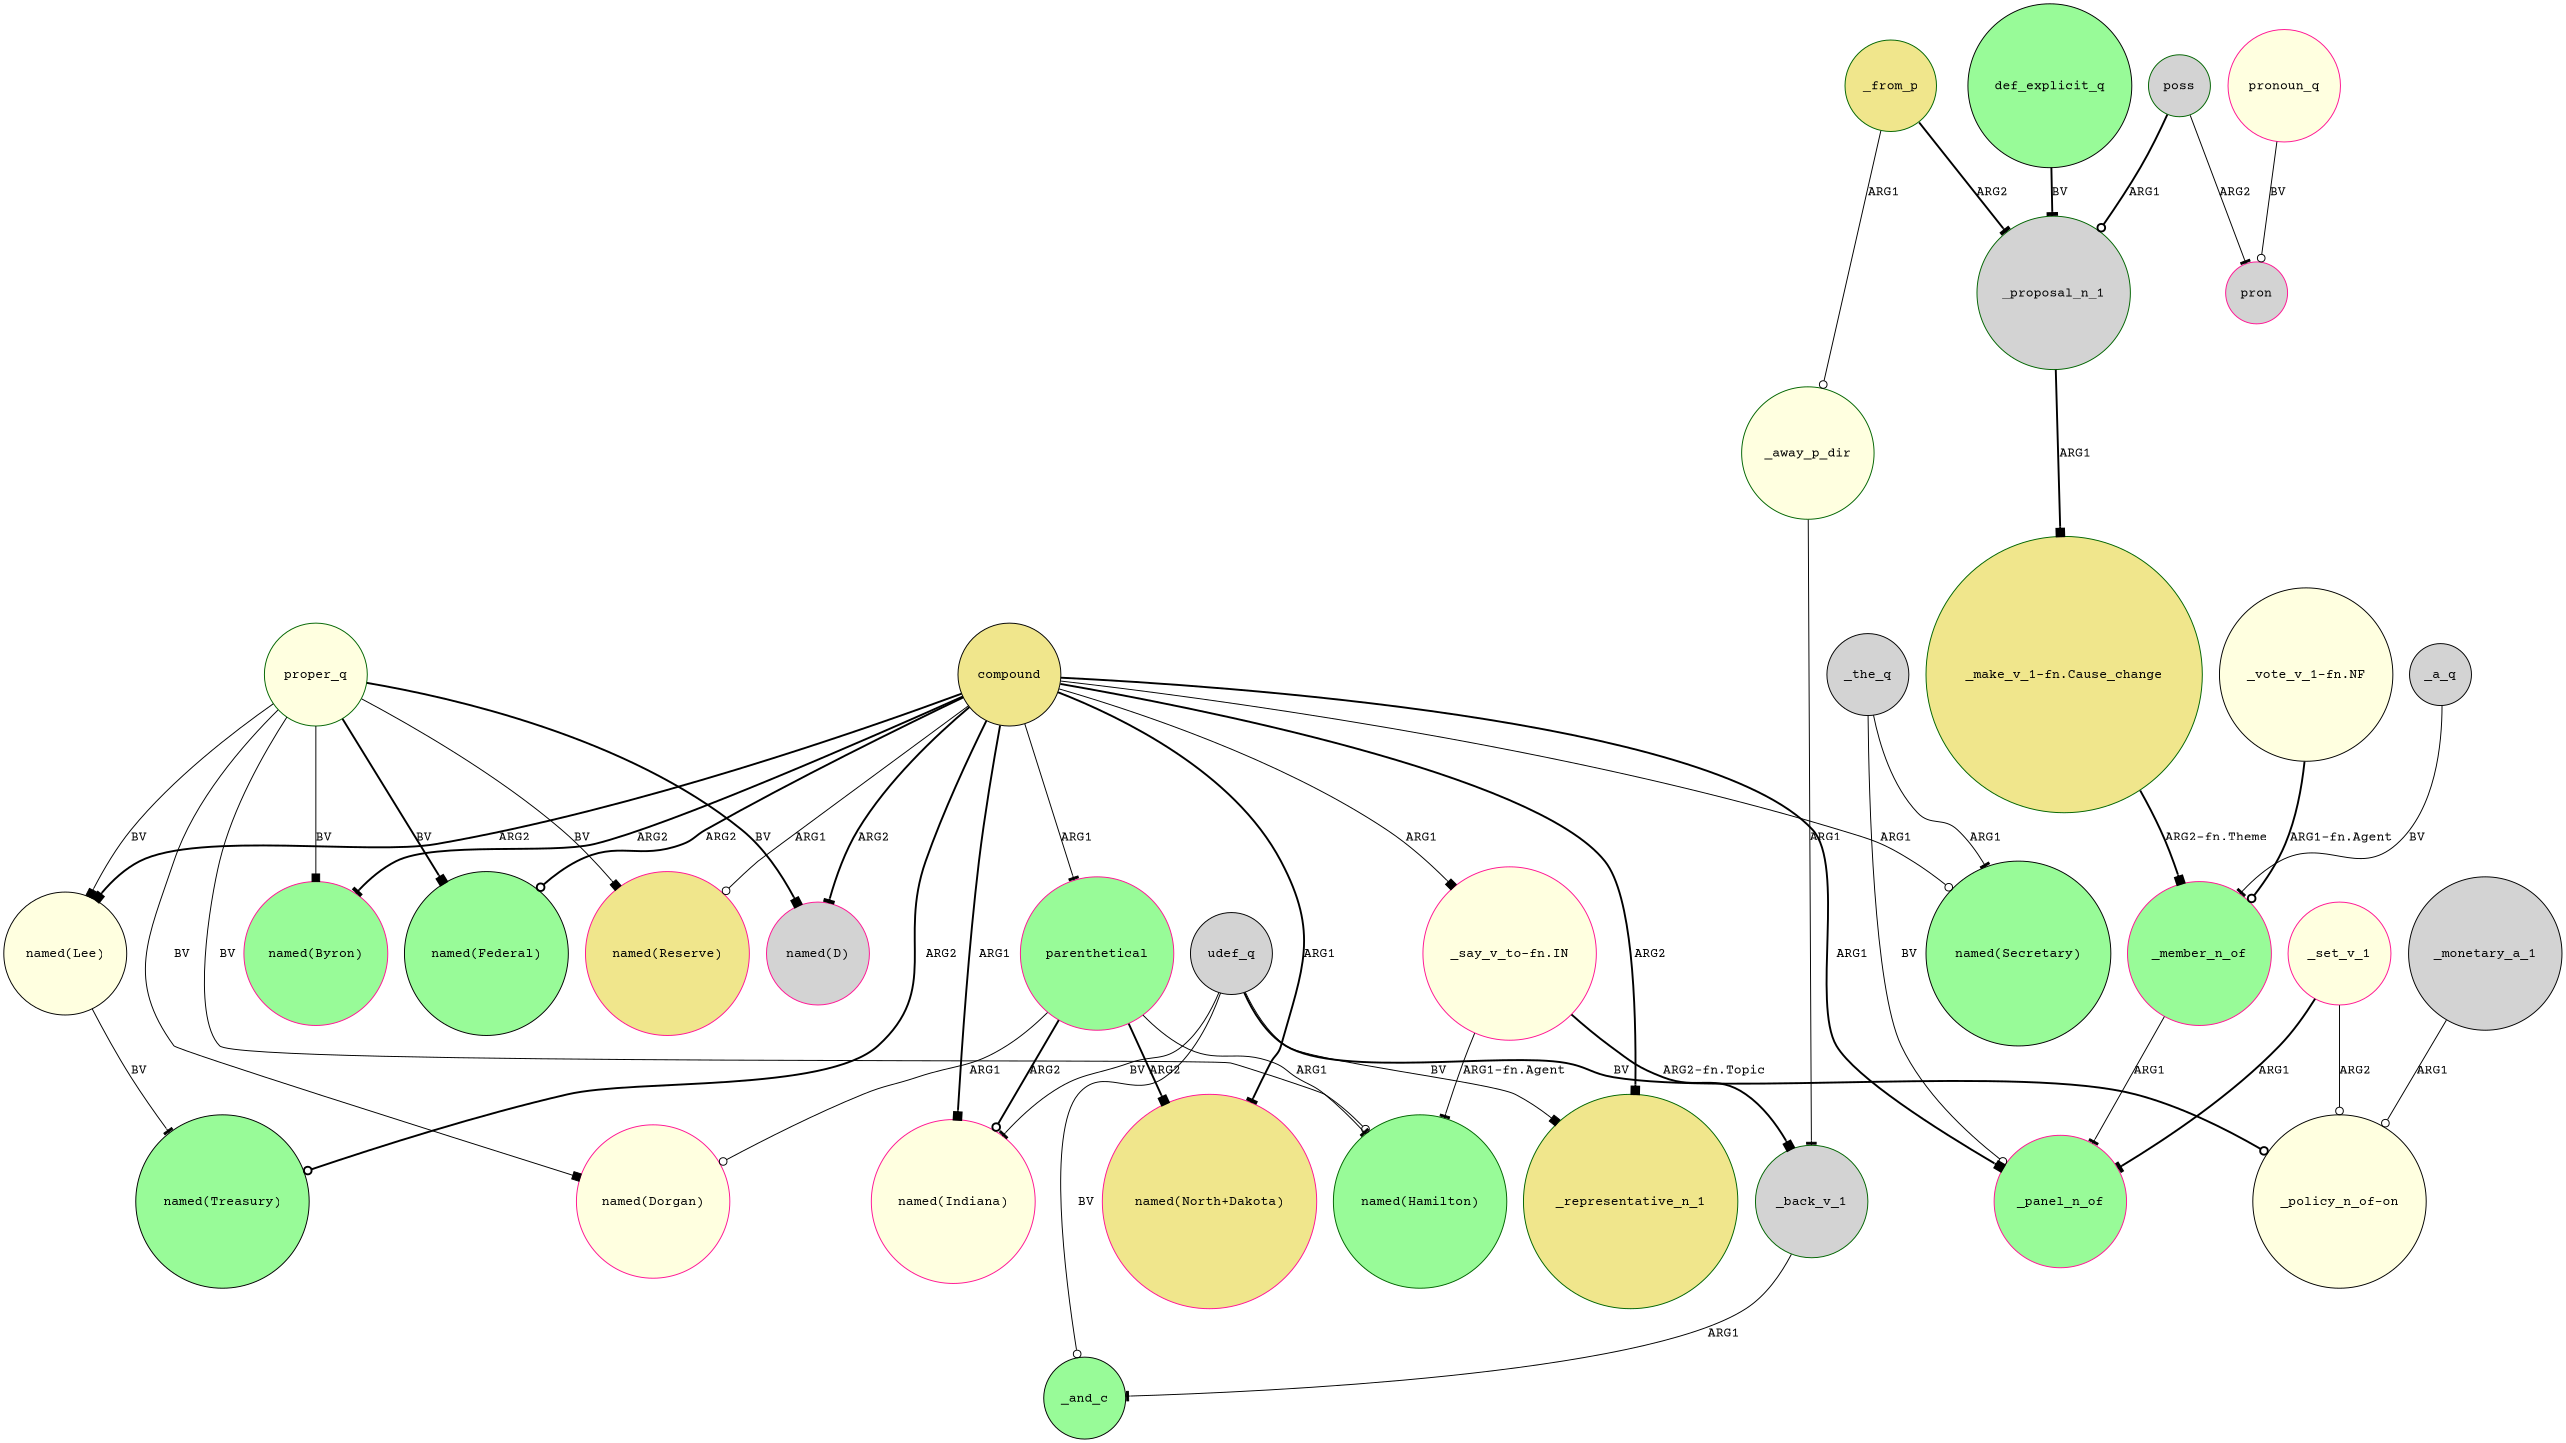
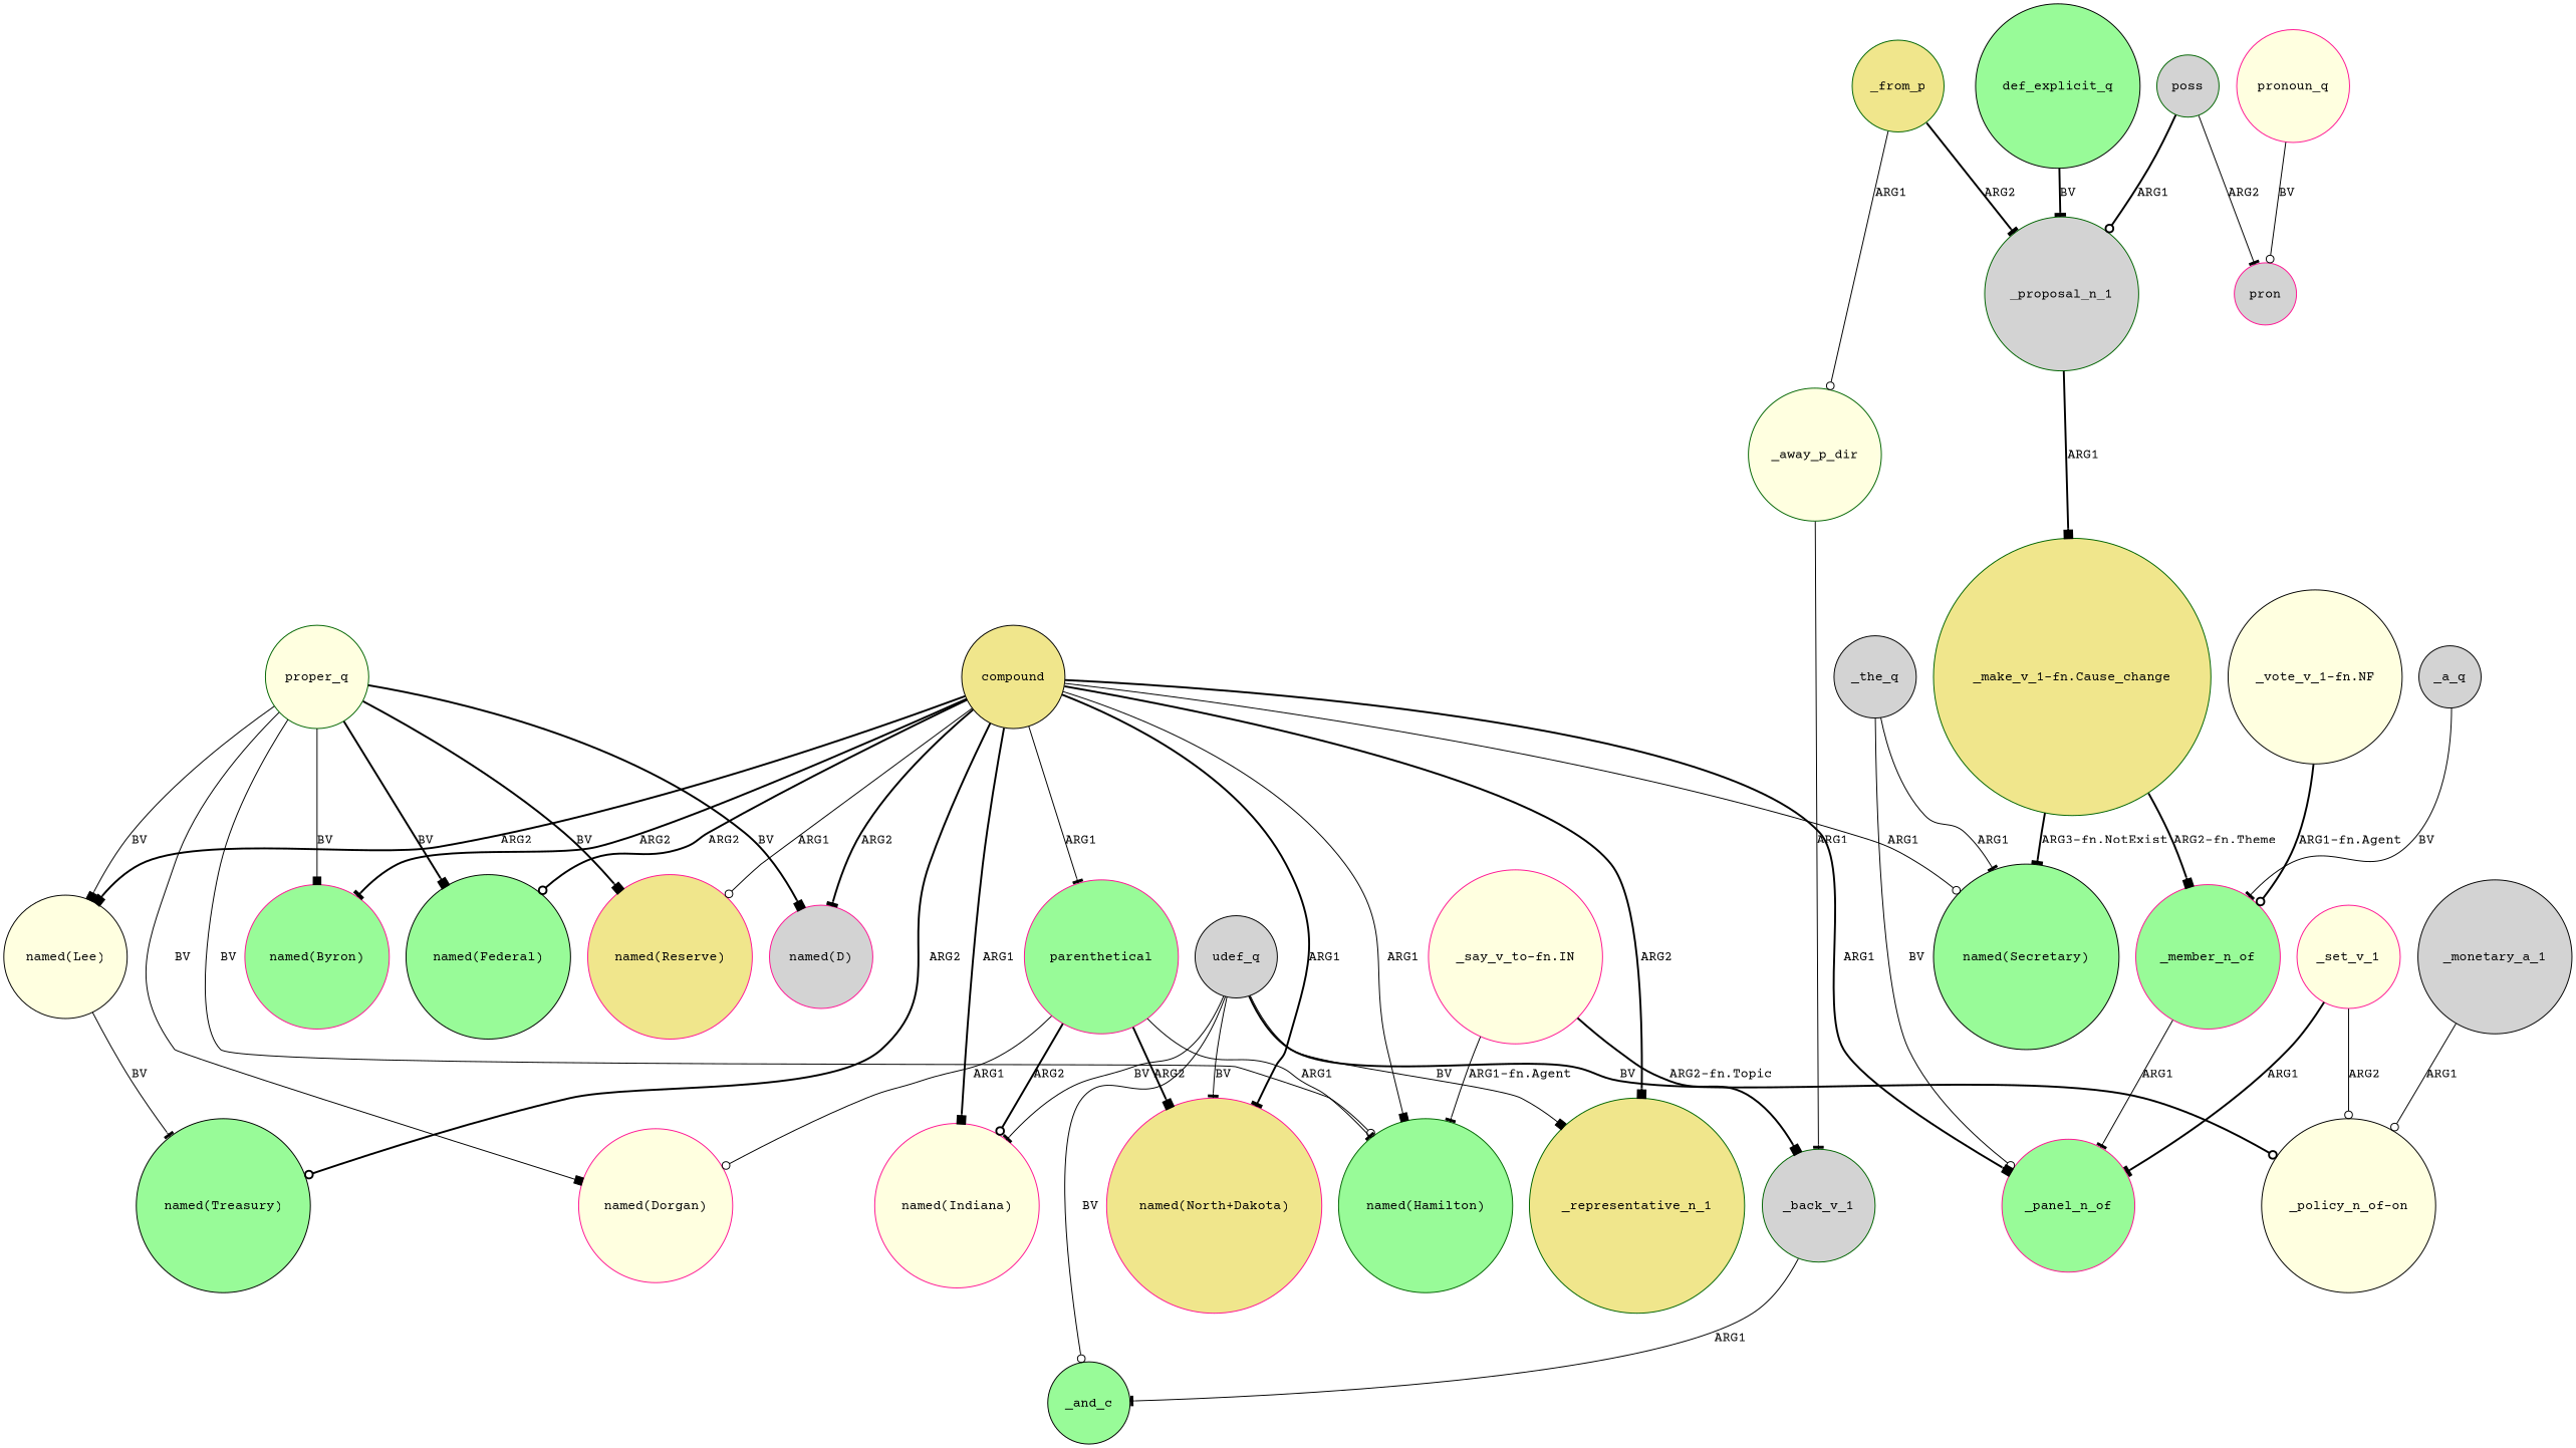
  digraph {
    fontname="Courier Prime"
    node [color=black fillcolor=lightyellow fontname="Courier Prime" shape=circle style=filled]
    edge [arrowhead=tee fontname="Courier Prime" style=solid]
    compound [fillcolor=khaki]
    "named(Lee)"
    "named(Reserve)" [color=deeppink fillcolor=khaki]
    "named(North+Dakota)" [color=deeppink fillcolor=khaki]
    "named(Treasury)" [fillcolor=palegreen]
    "named(Byron)" [color=deeppink fillcolor=palegreen]
    _panel_n_of [color=deeppink fillcolor=palegreen]
    "named(Hamilton)" [color=darkgreen fillcolor=palegreen]
    "named(Indiana)" [color=deeppink]
    _representative_n_1 [color=darkgreen fillcolor=khaki]
    "named(Secretary)" [fillcolor=palegreen]
    "named(D)" [color=deeppink fillcolor=lightgrey]
    "named(Federal)" [fillcolor=palegreen]
    parenthetical [color=deeppink fillcolor=palegreen]
    "named(Dorgan)" [color=deeppink]
    _from_p [color=darkgreen fillcolor=khaki]
    _away_p_dir [color=darkgreen]
    _proposal_n_1 [color=darkgreen fillcolor=lightgrey]
    _back_v_1 [color=darkgreen fillcolor=lightgrey]
    "_make_v_1-fn.Cause_change" [color=darkgreen fillcolor=khaki]
    _and_c [fillcolor=palegreen]
    udef_q [fillcolor=lightgrey]
    "_policy_n_of-on"
    proper_q [color=darkgreen]
    _set_v_1 [color=deeppink]
    poss [color=darkgreen fillcolor=lightgrey]
    pron [color=deeppink fillcolor=lightgrey]
    _member_n_of [color=deeppink fillcolor=palegreen]
    "_vote_v_1-fn.NF"
    pronoun_q [color=deeppink]
    _the_q [fillcolor=lightgrey]
    _monetary_a_1 [fillcolor=lightgrey]
    def_explicit_q [fillcolor=palegreen]
    "_say_v_to-fn.IN" [color=deeppink]
    _a_q [fillcolor=lightgrey]
    compound -> "named(Lee)" [arrowhead=box label=ARG2 style=bold]
    compound -> "named(Reserve)" [arrowhead=odot label=ARG1]
    compound -> "named(North+Dakota)" [label=ARG1 style=bold]
    compound -> "named(Treasury)" [arrowhead=odot label=ARG2 style=bold]
    compound -> "named(Byron)" [label=ARG2 style=bold]
    compound -> _panel_n_of [arrowhead=box label=ARG1 style=bold]
-   compound -> "_say_v_to-fn.IN" [arrowhead=box label=ARG1]
+   compound -> "named(Hamilton)" [arrowhead=box label=ARG1]
    compound -> "named(Indiana)" [arrowhead=box label=ARG1 style=bold]
    compound -> _representative_n_1 [arrowhead=box label=ARG2 style=bold]
    compound -> "named(Secretary)" [arrowhead=odot label=ARG1]
    compound -> "named(D)" [label=ARG2 style=bold]
    compound -> "named(Federal)" [arrowhead=odot label=ARG2 style=bold]
    compound -> parenthetical [label=ARG1]
    "named(Lee)" -> "named(Treasury)" [label=BV]
    parenthetical -> "named(North+Dakota)" [arrowhead=box label=ARG2 style=bold]
    parenthetical -> "named(Hamilton)" [label=ARG1]
    parenthetical -> "named(Indiana)" [arrowhead=odot label=ARG2 style=bold]
    parenthetical -> "named(Dorgan)" [arrowhead=odot label=ARG1]
    _from_p -> _away_p_dir [arrowhead=odot label=ARG1]
    _from_p -> _proposal_n_1 [label=ARG2 style=bold]
    _away_p_dir -> _back_v_1 [label=ARG1]
    _proposal_n_1 -> "_make_v_1-fn.Cause_change" [arrowhead=box label=ARG1 style=bold]
    _back_v_1 -> _and_c [label=ARG1]
+   "_make_v_1-fn.Cause_change" -> "named(Secretary)" [label="ARG3-fn.NotExist" style=bold]
    "_make_v_1-fn.Cause_change" -> _member_n_of [arrowhead=box label="ARG2-fn.Theme" style=bold]
+   udef_q -> "named(North+Dakota)" [label=BV]
    udef_q -> "named(Indiana)" [label=BV]
    udef_q -> _representative_n_1 [arrowhead=box label=BV]
    udef_q -> _and_c [arrowhead=odot label=BV]
    udef_q -> "_policy_n_of-on" [arrowhead=odot label=BV style=bold]
    proper_q -> "named(Lee)" [arrowhead=box label=BV]
-   proper_q -> "named(Reserve)" [arrowhead=box label=BV]
+   proper_q -> "named(Reserve)" [arrowhead=box label=BV style=bold]
    proper_q -> "named(Byron)" [arrowhead=box label=BV]
    proper_q -> "named(Hamilton)" [arrowhead=odot label=BV]
    proper_q -> "named(D)" [arrowhead=box label=BV style=bold]
    proper_q -> "named(Federal)" [arrowhead=box label=BV style=bold]
    proper_q -> "named(Dorgan)" [arrowhead=box label=BV]
    _set_v_1 -> _panel_n_of [label=ARG1 style=bold]
    _set_v_1 -> "_policy_n_of-on" [arrowhead=odot label=ARG2]
    poss -> _proposal_n_1 [arrowhead=odot label=ARG1 style=bold]
    poss -> pron [label=ARG2]
    _member_n_of -> _panel_n_of [label=ARG1]
    "_vote_v_1-fn.NF" -> _member_n_of [arrowhead=odot label="ARG1-fn.Agent" style=bold]
    pronoun_q -> pron [arrowhead=odot label=BV]
    _the_q -> _panel_n_of [arrowhead=odot label=BV]
    _the_q -> "named(Secretary)" [label=ARG1]
    _monetary_a_1 -> "_policy_n_of-on" [arrowhead=odot label=ARG1]
    def_explicit_q -> _proposal_n_1 [label=BV style=bold]
    "_say_v_to-fn.IN" -> "named(Hamilton)" [label="ARG1-fn.Agent"]
    "_say_v_to-fn.IN" -> _back_v_1 [arrowhead=box label="ARG2-fn.Topic" style=bold]
    _a_q -> _member_n_of [label=BV]
  }
